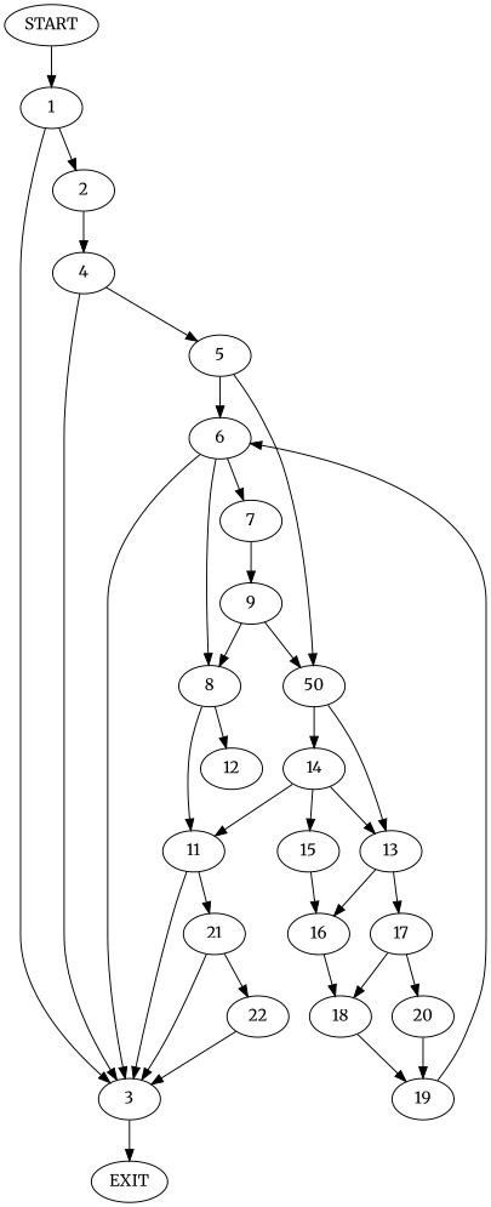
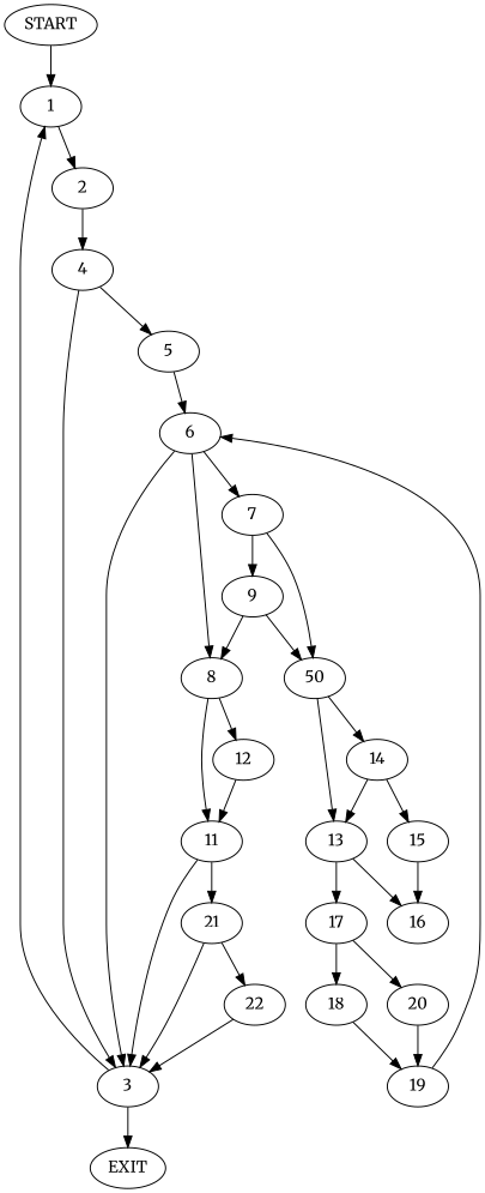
  digraph {
    fontname=Merriweather
    node [fontname=Merriweather]
    edge [fontname=Merriweather]
    n1 [label=START]
    1
    2
    3
    n5 [label=EXIT]
    4
    5
    6
    7
    8
    9
    n12 [label=50]
    11
    12
    13
    14
    21
    16
    17
    15
    22
    18
    20
    19
    n1 -> 1
    1 -> 2
-   1 -> 3
+   3 -> 1
    2 -> 4
    3 -> n5
    4 -> 3
    4 -> 5
    5 -> 6
    6 -> 3
    6 -> 7
    6 -> 8
    7 -> 9
-   5 -> n12
+   7 -> n12
    8 -> 11
    8 -> 12
    9 -> 8
    9 -> n12
    n12 -> 13
    n12 -> 14
    11 -> 3
    11 -> 21
-   14 -> 11
+   12 -> 11
    13 -> 16
    13 -> 17
    14 -> 13
    14 -> 15
    21 -> 3
    21 -> 22
-   16 -> 18
    17 -> 18
    17 -> 20
    15 -> 16
    22 -> 3
    18 -> 19
    20 -> 19
    19 -> 6
  }
